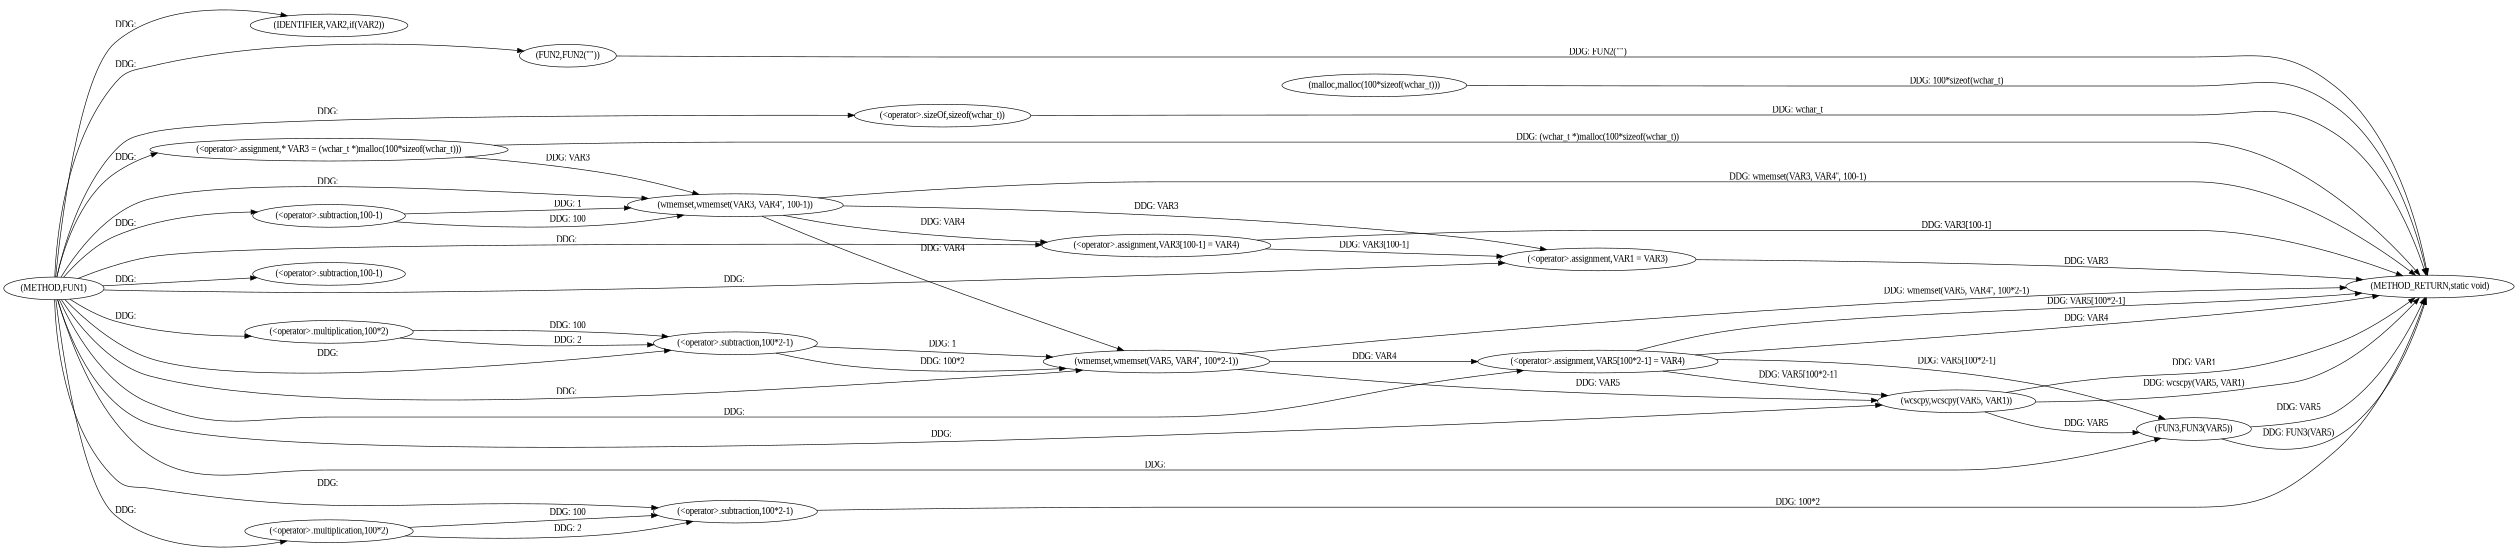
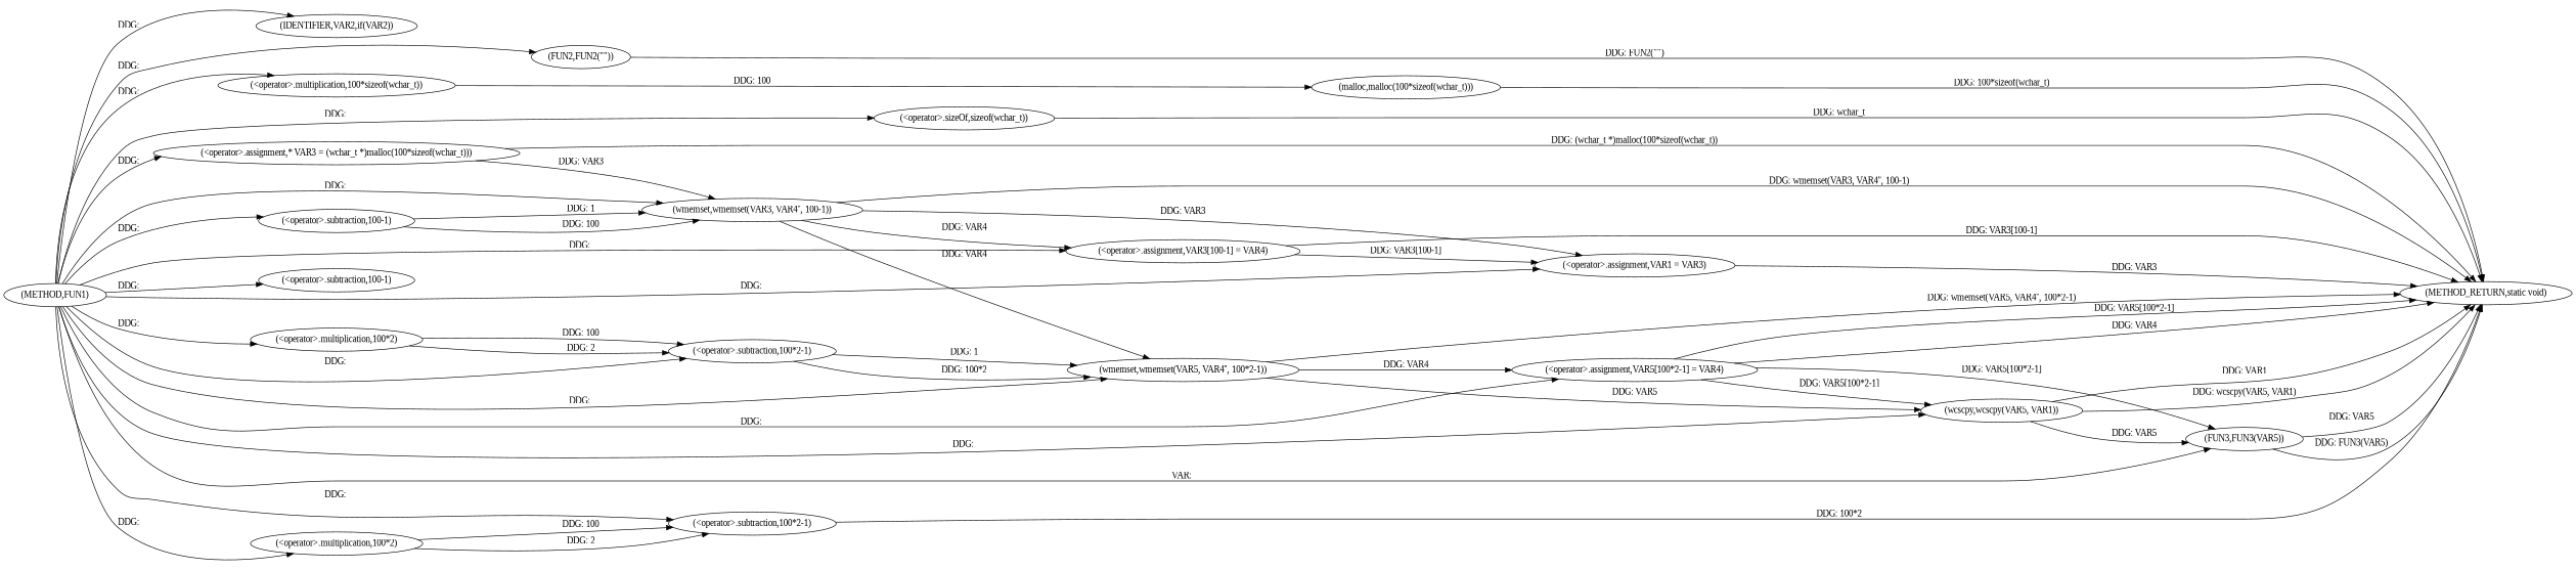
  digraph {
    fontname="Liberation Serif"
    rankdir=LR
    node [fontname="Liberation Serif"]
    edge [fontname="Liberation Serif"]
    n1 [label="(METHOD,FUN1)"]
    n2 [label="(IDENTIFIER,VAR2,if(VAR2))"]
    n3 [label="(FUN2,FUN2(\"\"))"]
    n4 [label="(<operator>.assignment,* VAR3 = (wchar_t *)malloc(100*sizeof(wchar_t)))"]
+   n5 [label="(<operator>.multiplication,100*sizeof(wchar_t))"]
    n6 [label="(<operator>.sizeOf,sizeof(wchar_t))"]
    n7 [label="(wmemset,wmemset(VAR3, VAR4'', 100-1))"]
    n8 [label="(<operator>.subtraction,100-1)"]
    n9 [label="(<operator>.assignment,VAR3[100-1] = VAR4)"]
    n10 [label="(<operator>.subtraction,100-1)"]
    n11 [label="(<operator>.assignment,VAR1 = VAR3)"]
    n12 [label="(wmemset,wmemset(VAR5, VAR4'', 100*2-1))"]
    n13 [label="(<operator>.subtraction,100*2-1)"]
    n14 [label="(<operator>.multiplication,100*2)"]
    n15 [label="(<operator>.assignment,VAR5[100*2-1] = VAR4)"]
    n16 [label="(<operator>.subtraction,100*2-1)"]
    n17 [label="(<operator>.multiplication,100*2)"]
    n18 [label="(wcscpy,wcscpy(VAR5, VAR1))"]
    n19 [label="(FUN3,FUN3(VAR5))"]
    n20 [label="(METHOD_RETURN,static void)"]
    n21 [label="(malloc,malloc(100*sizeof(wchar_t)))"]
    n1 -> n2 [label="DDG: "]
    n1 -> n3 [label="DDG: "]
    n1 -> n4 [label="DDG: "]
+   n1 -> n5 [label="DDG: "]
    n1 -> n6 [label="DDG: "]
    n1 -> n7 [label="DDG: "]
    n1 -> n8 [label="DDG: "]
    n1 -> n9 [label="DDG: "]
    n1 -> n10 [label="DDG: "]
    n1 -> n11 [label="DDG: "]
    n1 -> n12 [label="DDG: "]
    n1 -> n13 [label="DDG: "]
    n1 -> n14 [label="DDG: "]
    n1 -> n15 [label="DDG: "]
    n1 -> n16 [label="DDG: "]
    n1 -> n17 [label="DDG: "]
    n1 -> n18 [label="DDG: "]
-   n1 -> n19 [label="DDG: "]
+   n1 -> n19 [label="VAR: "]
    n3 -> n20 [label="DDG: FUN2(\"\")"]
    n4 -> n7 [label="DDG: VAR3"]
    n4 -> n20 [label="DDG: (wchar_t *)malloc(100*sizeof(wchar_t))"]
+   n5 -> n21 [label="DDG: 100"]
    n6 -> n20 [label="DDG: wchar_t"]
    n7 -> n9 [label="DDG: VAR4"]
    n7 -> n11 [label="DDG: VAR3"]
    n7 -> n12 [label="DDG: VAR4"]
    n7 -> n20 [label="DDG: wmemset(VAR3, VAR4'', 100-1)"]
    n8 -> n7 [label="DDG: 100"]
    n8 -> n7 [label="DDG: 1"]
    n9 -> n11 [label="DDG: VAR3[100-1]"]
    n9 -> n20 [label="DDG: VAR3[100-1]"]
    n11 -> n20 [label="DDG: VAR3"]
    n12 -> n15 [label="DDG: VAR4"]
    n12 -> n18 [label="DDG: VAR5"]
    n12 -> n20 [label="DDG: wmemset(VAR5, VAR4'', 100*2-1)"]
    n13 -> n12 [label="DDG: 100*2"]
    n13 -> n12 [label="DDG: 1"]
    n14 -> n13 [label="DDG: 100"]
    n14 -> n13 [label="DDG: 2"]
    n15 -> n18 [label="DDG: VAR5[100*2-1]"]
    n15 -> n19 [label="DDG: VAR5[100*2-1]"]
    n15 -> n20 [label="DDG: VAR5[100*2-1]"]
    n15 -> n20 [label="DDG: VAR4"]
    n16 -> n20 [label="DDG: 100*2"]
    n17 -> n16 [label="DDG: 100"]
    n17 -> n16 [label="DDG: 2"]
    n18 -> n19 [label="DDG: VAR5"]
    n18 -> n20 [label="DDG: VAR1"]
    n18 -> n20 [label="DDG: wcscpy(VAR5, VAR1)"]
    n19 -> n20 [label="DDG: VAR5"]
    n19 -> n20 [label="DDG: FUN3(VAR5)"]
    n21 -> n20 [label="DDG: 100*sizeof(wchar_t)"]
  }
